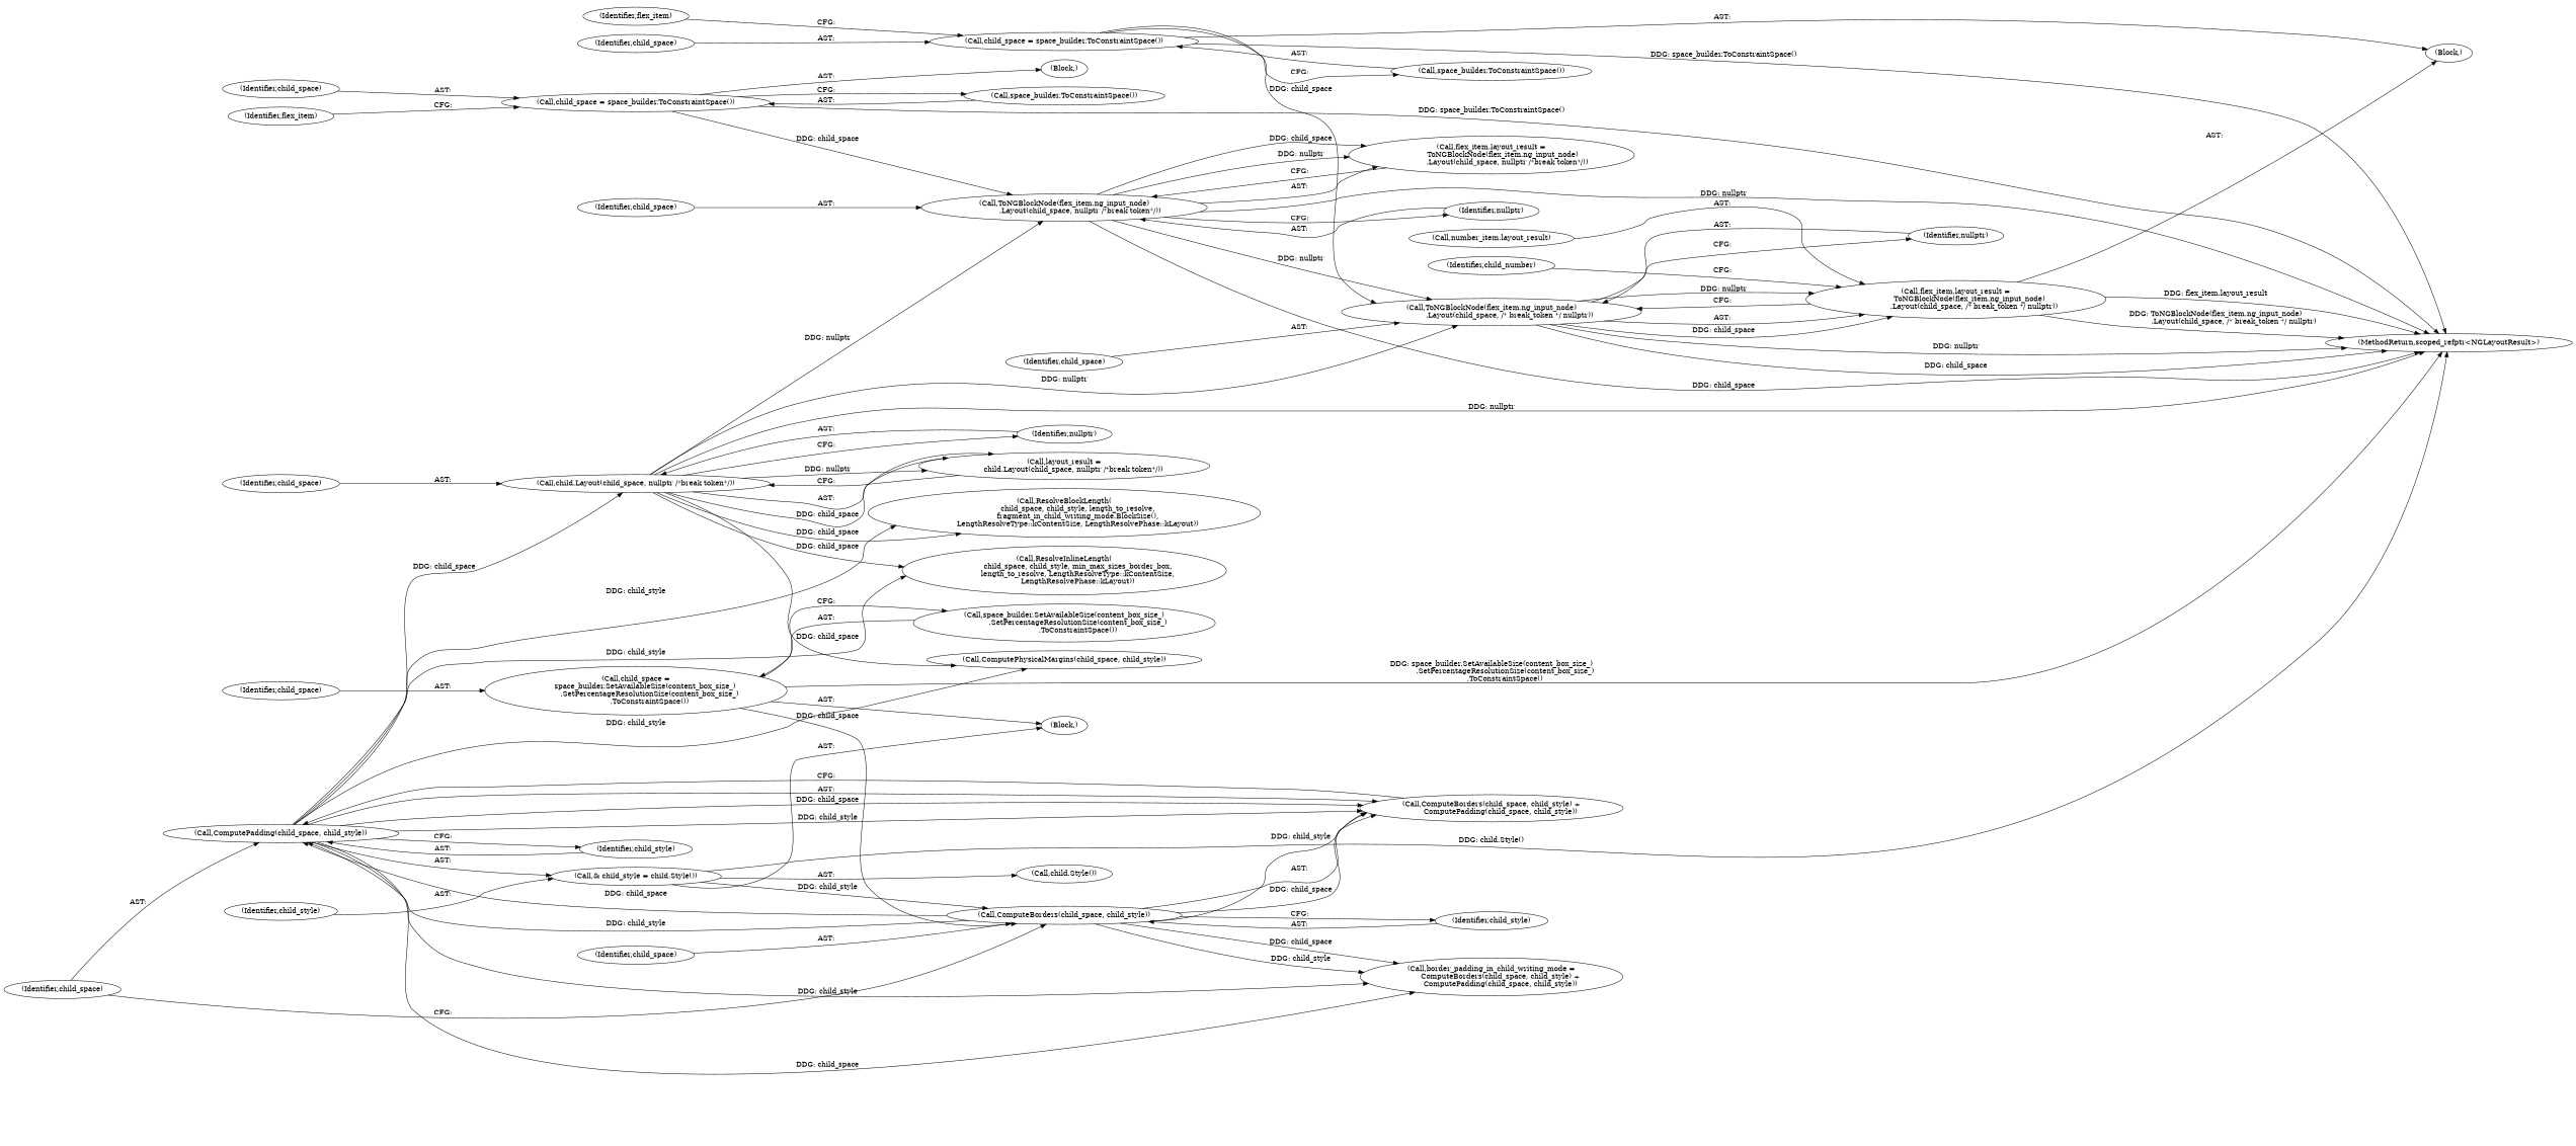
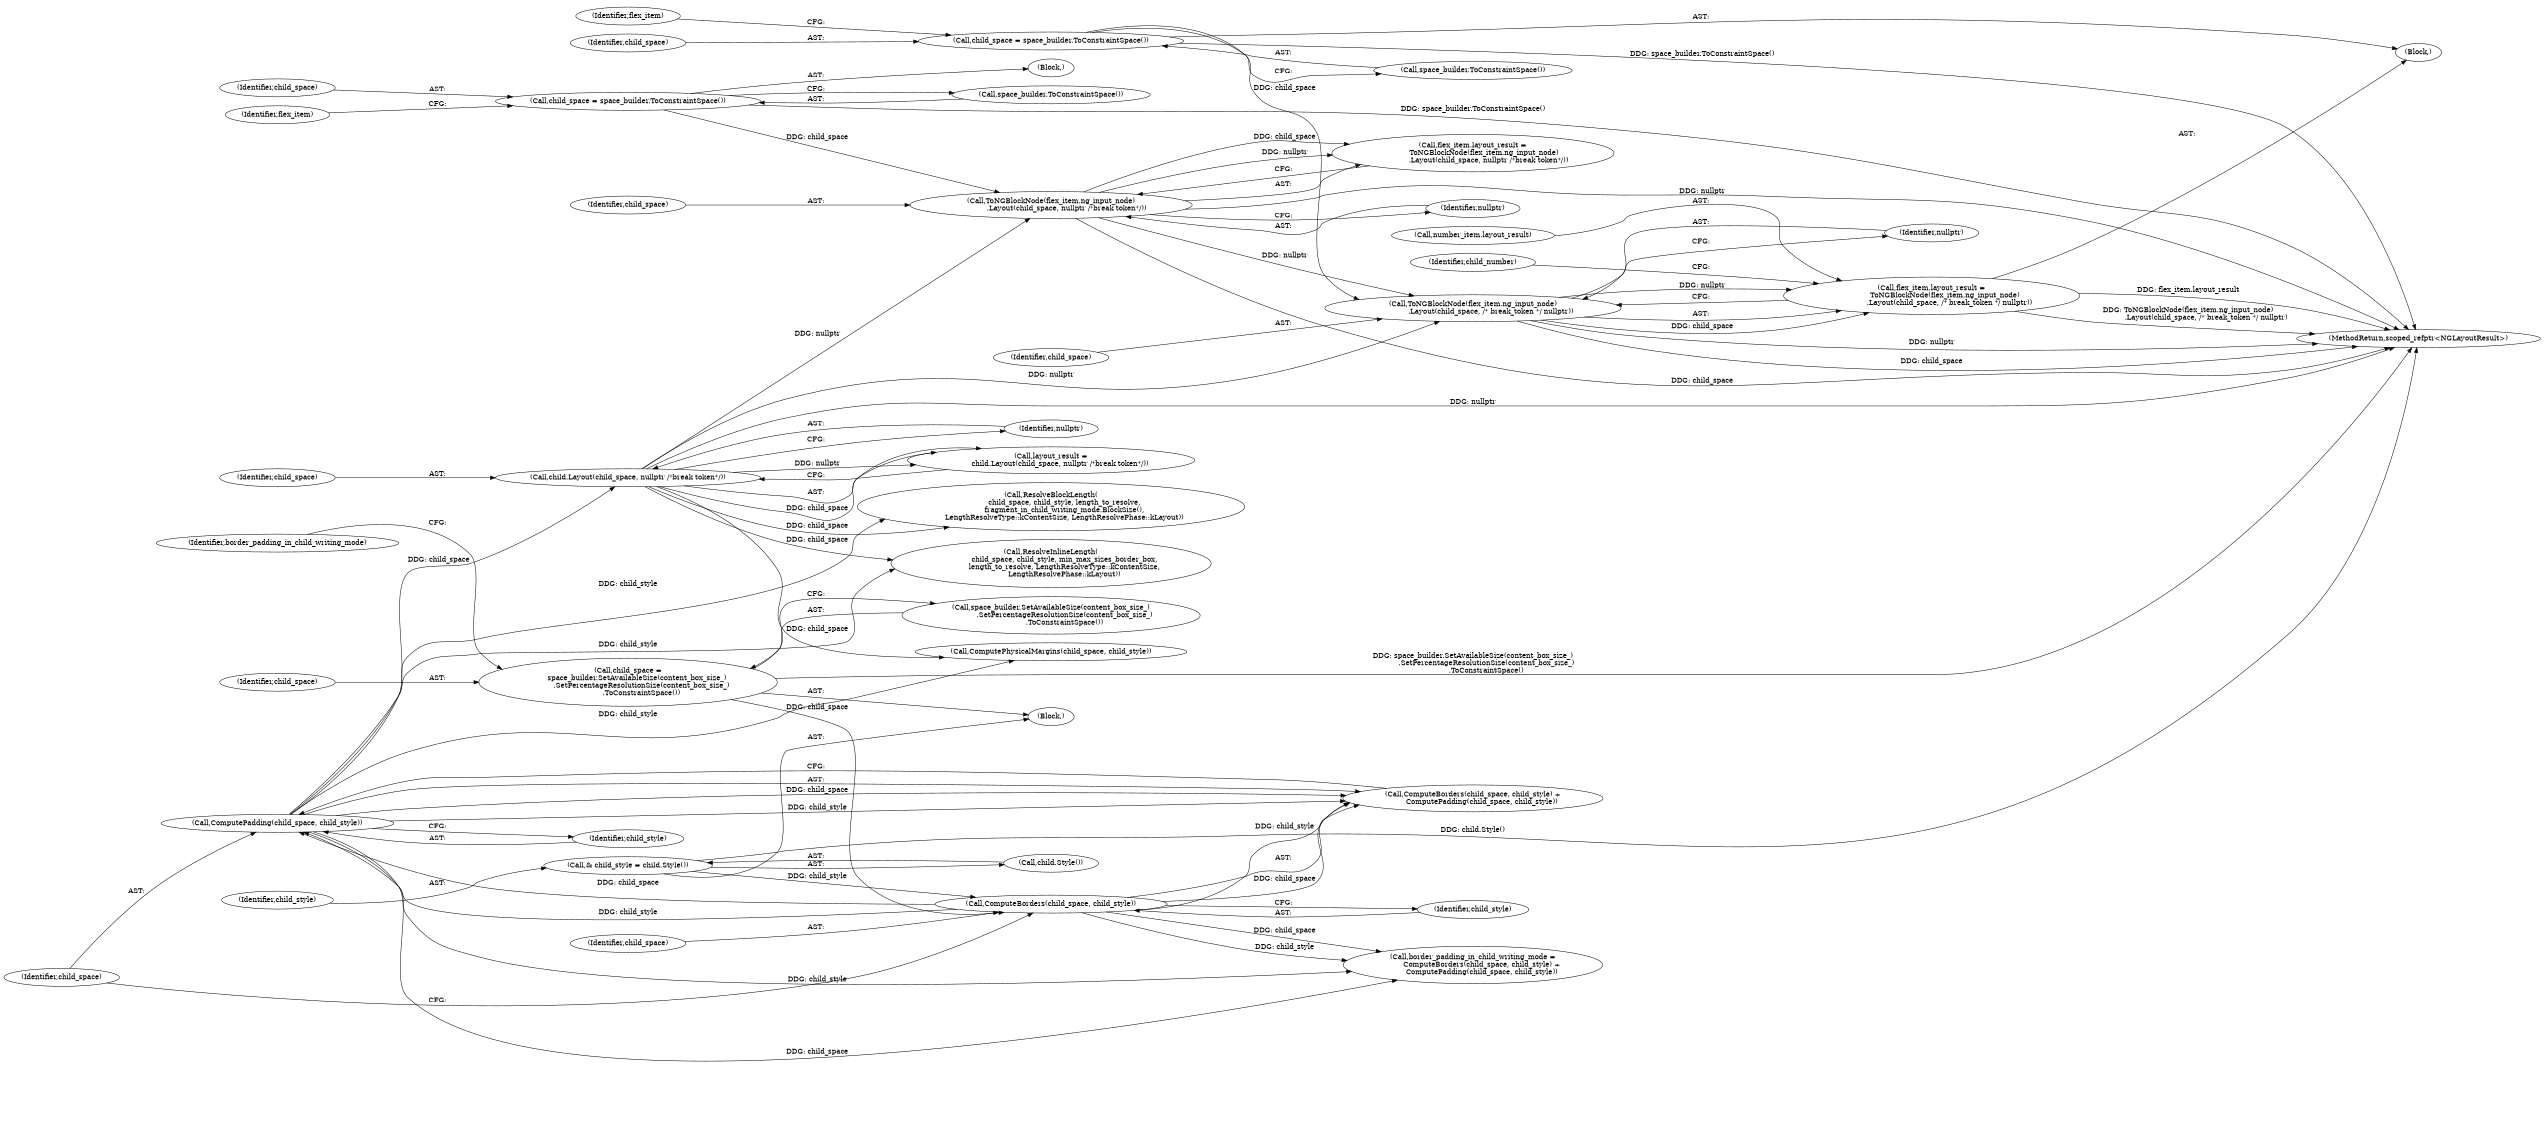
  digraph {
    rankdir=LR
    n1 [label="(Call,ToNGBlockNode(flex_item.ng_input_node)\n                .Layout(child_space, /* break_token */ nullptr))"]
    n2 [label="(Call,flex_item.layout_result =\n            ToNGBlockNode(flex_item.ng_input_node)\n                .Layout(child_space, /* break_token */ nullptr))"]
    n3 [label="(MethodReturn,scoped_refptr<NGLayoutResult>)"]
    n4 [label="(Identifier,nullptr)"]
    n5 [label="(Block,)"]
    n6 [label="(Call,child_space = space_builder.ToConstraintSpace())"]
    n7 [label="(Call,space_builder.ToConstraintSpace())"]
    n8 [label="(Call,ToNGBlockNode(flex_item.ng_input_node)\n              .Layout(child_space, nullptr /*break token*/))"]
    n9 [label="(Call,flex_item.layout_result =\n          ToNGBlockNode(flex_item.ng_input_node)\n              .Layout(child_space, nullptr /*break token*/))"]
    n10 [label="(Identifier,nullptr)"]
    n11 [label="(Call,child_space = space_builder.ToConstraintSpace())"]
    n12 [label="(Block,)"]
    n13 [label="(Call,space_builder.ToConstraintSpace())"]
    n14 [label="(Call,child.Layout(child_space, nullptr /*break token*/))"]
    n15 [label="(Call,ResolveBlockLength(\n            child_space, child_style, length_to_resolve,\n            fragment_in_child_writing_mode.BlockSize(),\n            LengthResolveType::kContentSize, LengthResolvePhase::kLayout))"]
    n16 [label="(Call,layout_result =\n        child.Layout(child_space, nullptr /*break token*/))"]
    n17 [label="(Call,ResolveInlineLength(\n            child_space, child_style, min_max_sizes_border_box,\n            length_to_resolve, LengthResolveType::kContentSize,\n            LengthResolvePhase::kLayout))"]
    n18 [label="(Identifier,nullptr)"]
    n19 [label="(Call,ComputePhysicalMargins(child_space, child_style))"]
    n20 [label="(Call,ComputePadding(child_space, child_style))"]
    n21 [label="(Call,border_padding_in_child_writing_mode =\n        ComputeBorders(child_space, child_style) +\n        ComputePadding(child_space, child_style))"]
    n22 [label="(Call,ComputeBorders(child_space, child_style) +\n        ComputePadding(child_space, child_style))"]
    n23 [label="(Identifier,child_style)"]
    n24 [label="(Call,ComputeBorders(child_space, child_style))"]
    n25 [label="(Identifier,child_style)"]
    n26 [label="(Call,child_space =\n        space_builder.SetAvailableSize(content_box_size_)\n            .SetPercentageResolutionSize(content_box_size_)\n            .ToConstraintSpace())"]
    n27 [label="(Call,space_builder.SetAvailableSize(content_box_size_)\n            .SetPercentageResolutionSize(content_box_size_)\n            .ToConstraintSpace())"]
    n28 [label="(Block,)"]
    n29 [label="(Call,& child_style = child.Style())"]
    n30 [label="(Call,child.Style())"]
    n31 [label="(Identifier,child_space)"]
    n32 [label="(Identifier,child_style)"]
    n33 [label="(Identifier,flex_item)"]
    n34 [label="(Identifier,child_space)"]
    n35 [label="(Identifier,child_space)"]
    n36 [label="(Call,number_item.layout_result)"]
    n37 [label="(Identifier,child_space)"]
+   n38 [label="(Identifier,border_padding_in_child_writing_mode)"]
    n39 [label="(Identifier,child_space)"]
    n40 [label="(Identifier,child_space)"]
    n41 [label="(Identifier,child_space)"]
    n42 [label="(Identifier,child_space)"]
    n43 [label="(Identifier,child_number)"]
    n44 [label="(Identifier,flex_item)"]
    n1 -> n2 [label="AST: "]
    n1 -> n2 [label="DDG: child_space"]
    n1 -> n2 [label="DDG: nullptr"]
    n1 -> n3 [label="DDG: nullptr"]
    n1 -> n3 [label="DDG: child_space"]
    n1 -> n4 [label="CFG: "]
    n2 -> n1 [label="CFG: "]
    n2 -> n3 [label="DDG: ToNGBlockNode(flex_item.ng_input_node)\n                .Layout(child_space, /* break_token */ nullptr)"]
    n2 -> n3 [label="DDG: flex_item.layout_result"]
    n2 -> n5 [label="AST: "]
    n4 -> n1 [label="AST: "]
    n6 -> n1 [label="DDG: child_space"]
    n6 -> n3 [label="DDG: space_builder.ToConstraintSpace()"]
    n6 -> n5 [label="AST: "]
    n6 -> n7 [label="CFG: "]
    n7 -> n6 [label="AST: "]
    n8 -> n1 [label="DDG: nullptr"]
    n8 -> n3 [label="DDG: nullptr"]
    n8 -> n3 [label="DDG: child_space"]
    n8 -> n9 [label="AST: "]
    n8 -> n9 [label="DDG: child_space"]
    n8 -> n9 [label="DDG: nullptr"]
    n8 -> n10 [label="CFG: "]
    n9 -> n8 [label="CFG: "]
    n10 -> n8 [label="AST: "]
    n11 -> n3 [label="DDG: space_builder.ToConstraintSpace()"]
    n11 -> n8 [label="DDG: child_space"]
    n11 -> n12 [label="AST: "]
    n11 -> n13 [label="CFG: "]
    n13 -> n11 [label="AST: "]
    n14 -> n1 [label="DDG: nullptr"]
    n14 -> n3 [label="DDG: nullptr"]
    n14 -> n8 [label="DDG: nullptr"]
    n14 -> n15 [label="DDG: child_space"]
    n14 -> n16 [label="AST: "]
    n14 -> n16 [label="DDG: child_space"]
    n14 -> n16 [label="DDG: nullptr"]
    n14 -> n17 [label="DDG: child_space"]
    n14 -> n18 [label="CFG: "]
    n14 -> n19 [label="DDG: child_space"]
    n16 -> n14 [label="CFG: "]
    n18 -> n14 [label="AST: "]
    n20 -> n14 [label="DDG: child_space"]
    n20 -> n15 [label="DDG: child_style"]
    n20 -> n17 [label="DDG: child_style"]
    n20 -> n19 [label="DDG: child_style"]
    n20 -> n21 [label="DDG: child_space"]
    n20 -> n21 [label="DDG: child_style"]
    n20 -> n22 [label="AST: "]
    n20 -> n22 [label="DDG: child_space"]
    n20 -> n22 [label="DDG: child_style"]
    n20 -> n23 [label="CFG: "]
    n22 -> n20 [label="CFG: "]
    n23 -> n20 [label="AST: "]
    n24 -> n20 [label="DDG: child_space"]
    n24 -> n20 [label="DDG: child_style"]
    n24 -> n21 [label="DDG: child_space"]
    n24 -> n21 [label="DDG: child_style"]
    n24 -> n22 [label="AST: "]
    n24 -> n22 [label="DDG: child_space"]
    n24 -> n22 [label="DDG: child_style"]
    n24 -> n25 [label="CFG: "]
    n25 -> n24 [label="AST: "]
    n26 -> n3 [label="DDG: space_builder.SetAvailableSize(content_box_size_)\n            .SetPercentageResolutionSize(content_box_size_)\n            .ToConstraintSpace()"]
    n26 -> n24 [label="DDG: child_space"]
    n26 -> n27 [label="CFG: "]
    n26 -> n28 [label="AST: "]
    n27 -> n26 [label="AST: "]
    n29 -> n3 [label="DDG: child.Style()"]
    n29 -> n24 [label="DDG: child_style"]
    n29 -> n28 [label="AST: "]
    n29 -> n30 [label="AST: "]
-   n20 -> n29 [label="AST: "]
+   n30 -> n29 [label="AST: "]
    n31 -> n14 [label="AST: "]
    n32 -> n29 [label="AST: "]
    n33 -> n6 [label="CFG: "]
    n34 -> n26 [label="AST: "]
    n35 -> n11 [label="AST: "]
    n36 -> n2 [label="AST: "]
    n37 -> n1 [label="AST: "]
+   n38 -> n26 [label="CFG: "]
    n39 -> n8 [label="AST: "]
    n40 -> n24 [label="AST: "]
    n41 -> n6 [label="AST: "]
    n42 -> n20 [label="AST: "]
    n42 -> n24 [label="CFG: "]
    n43 -> n2 [label="CFG: "]
    n44 -> n11 [label="CFG: "]
  }
